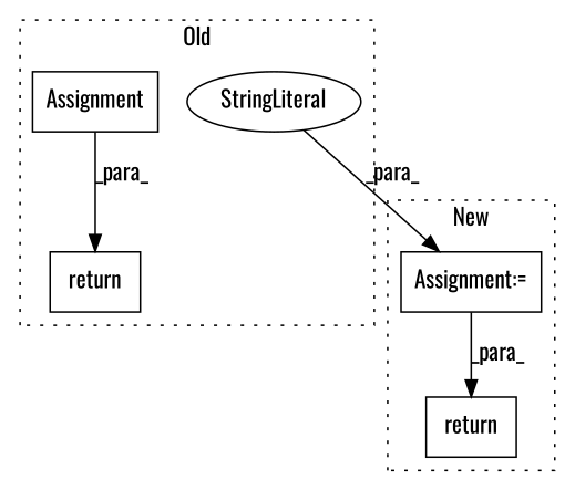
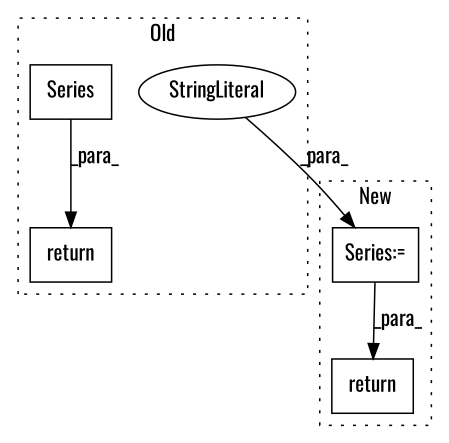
  digraph {
    fontname=Oswald
    node [a=41 fontname=Oswald l=7 shape=box]
    edge [fontname=Oswald]
-   n1 [a=32 l="18,1" label=Assignment s="288,444"]
+   n1 [a=32 l="18,1" label=Series s="288,444"]
    n2 [label=return s=715]
    n3 [a=45 l=6 label=StringLiteral s=438 shape=ellipse]
    n4 [label=return s=908]
-   n5 [a=7 l=1 label="Assignment:=" s=808]
+   n5 [a=7 l=1 label="Series:=" s=808]
    subgraph cluster_1 {
      label=Old
      style=dotted
      n1
      n2
      n3
    }
    subgraph cluster_2 {
      label=New
      style=dotted
      n4
      n5
    }
    n1 -> n2 [label=_para_]
    n3 -> n5 [label=_para_]
    n5 -> n4 [label=_para_]
  }
